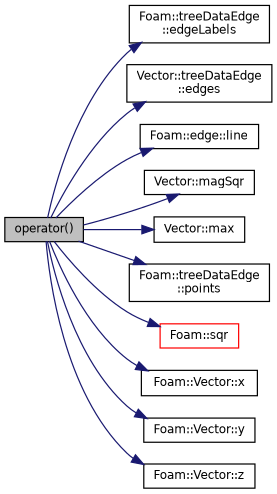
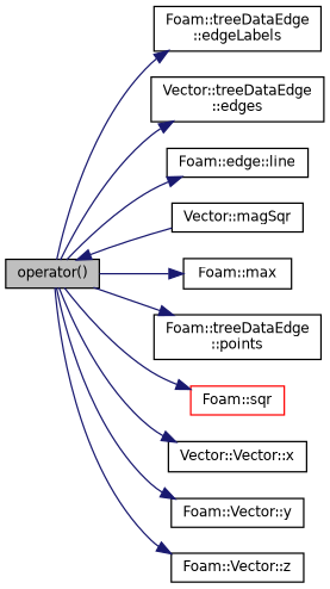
  digraph {
    rankdir=LR
    node [color=black fontname=Helvetica fontsize=10 shape=record]
    edge [color=midnightblue fontname=Helvetica fontsize=10 labelfontname=Helvetica labelfontsize=10 style=solid]
    n1 [fillcolor=grey75 fontcolor=black height=0.2 label="operator()" style=filled width=0.4]
    n2 [height=0.2 label="Foam::treeDataEdge\l::edgeLabels" width=0.4]
    n3 [height=0.2 label="Vector::treeDataEdge\l::edges" width=0.4]
    n4 [height=0.2 label="Foam::edge::line" width=0.4]
    n5 [height=0.2 label="Vector::magSqr" width=0.4]
-   n6 [height=0.2 label="Vector::max" width=0.4]
+   n6 [height=0.2 label="Foam::max" width=0.4]
    n7 [height=0.2 label="Foam::treeDataEdge\l::points" width=0.4]
    n8 [color=red height=0.2 label="Foam::sqr" width=0.4]
-   n9 [height=0.2 label="Foam::Vector::x" width=0.4]
+   n9 [height=0.2 label="Vector::Vector::x" width=0.4]
    n10 [height=0.2 label="Foam::Vector::y" width=0.4]
    n11 [height=0.2 label="Foam::Vector::z" width=0.4]
    n1 -> n2
    n1 -> n3
    n1 -> n4
-   n1 -> n5
+   n5 -> n1
    n1 -> n6
    n1 -> n7
    n1 -> n8
    n1 -> n9
    n1 -> n10
    n1 -> n11
  }
